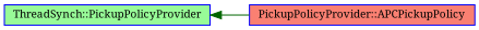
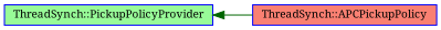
  digraph {
    rankdir=LR
    fontname="Noto Serif"
    node [color=blue fontname="Noto Serif" fontsize=10 shape=record style=filled]
-   n1 [fillcolor=salmon fontcolor=black height=0.2 label="PickupPolicyProvider::APCPickupPolicy" width=0.4]
+   n1 [fillcolor=salmon fontcolor=black height=0.2 label="ThreadSynch::APCPickupPolicy" width=0.4]
    n2 [fillcolor=palegreen height=0.2 label="ThreadSynch::PickupPolicyProvider" width=0.4]
    n2 -> n1 [color=darkgreen dir=back fontname="Noto Serif" fontsize=10 labelfontname="FreeSans.ttf" labelfontsize=10 style=solid]
  }
